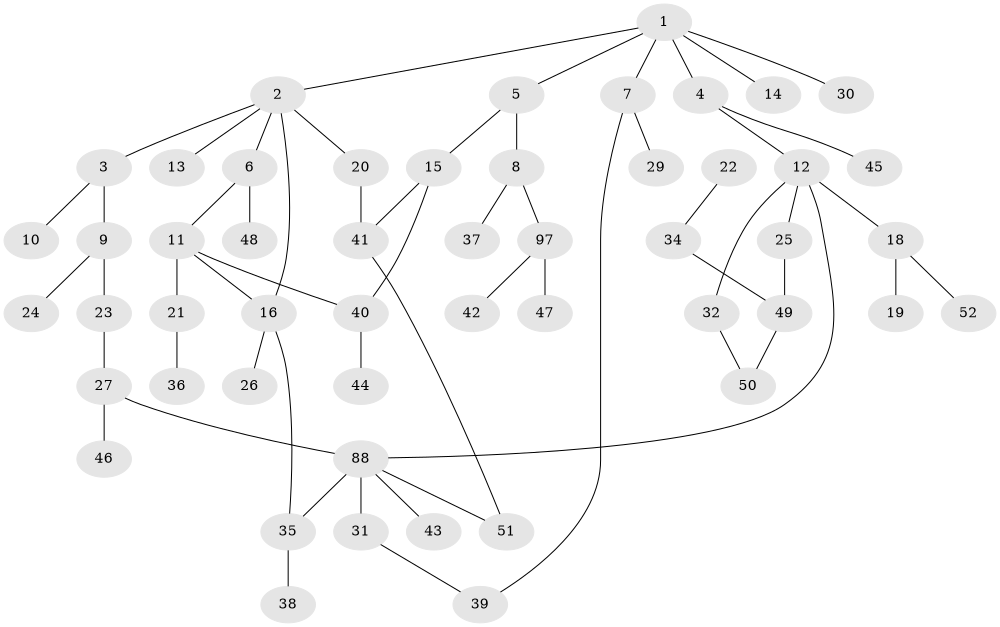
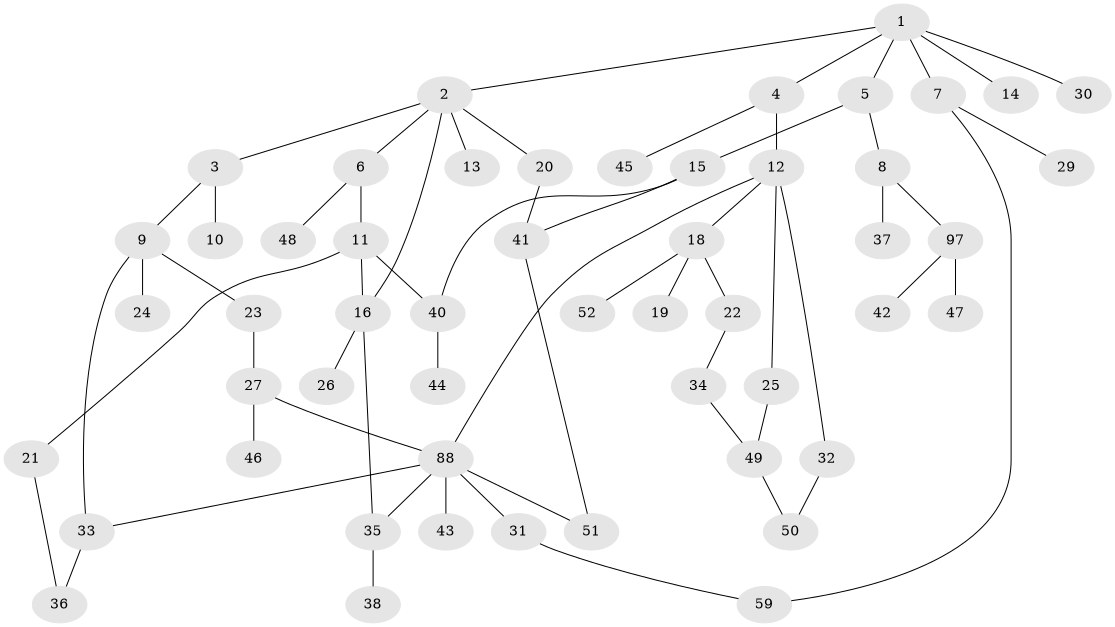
  graph {
    node [color=gray90 style=filled]
    1
    2
    4
    5
    7
    14
    30
    3
    6
    13
    16
    20
    12
    45
    8
    15
    29
-   39
+   39 [label=59]
    9
    10
    11
    48
    26
    35
    41
    23
    24
+   33
    18
    25
    n31 [label=88]
    32
    n33 [label=97]
    37
    40
    21
    42
    47
    27
    36
    44
    19
    22
    52
    49
    31
    43
    51
    50
    38
    34
    46
    1 -- 2
    1 -- 4
    1 -- 5
    1 -- 7
    1 -- 14
    1 -- 30
    2 -- 3
    2 -- 6
    2 -- 13
    2 -- 16
    2 -- 20
    4 -- 12
    4 -- 45
    5 -- 8
    5 -- 15
    7 -- 29
    7 -- 39
    3 -- 9
    3 -- 10
    6 -- 11
    6 -- 48
    16 -- 26
    16 -- 35
    20 -- 41
    12 -- 18
    12 -- 25
    12 -- n31
    12 -- 32
    8 -- n33
    8 -- 37
    15 -- 41
    15 -- 40
    9 -- 23
    9 -- 24
+   9 -- 33
    11 -- 16
    11 -- 40
    11 -- 21
    35 -- 38
    41 -- 51
    23 -- 27
+   33 -- 36
    18 -- 19
+   18 -- 22
    18 -- 52
    25 -- 49
    n31 -- 35
+   n31 -- 33
    n31 -- 31
    n31 -- 43
    n31 -- 51
    32 -- 50
    n33 -- 42
    n33 -- 47
    40 -- 44
    21 -- 36
    27 -- n31
    27 -- 46
    22 -- 34
    49 -- 50
    31 -- 39
    34 -- 49
  }
